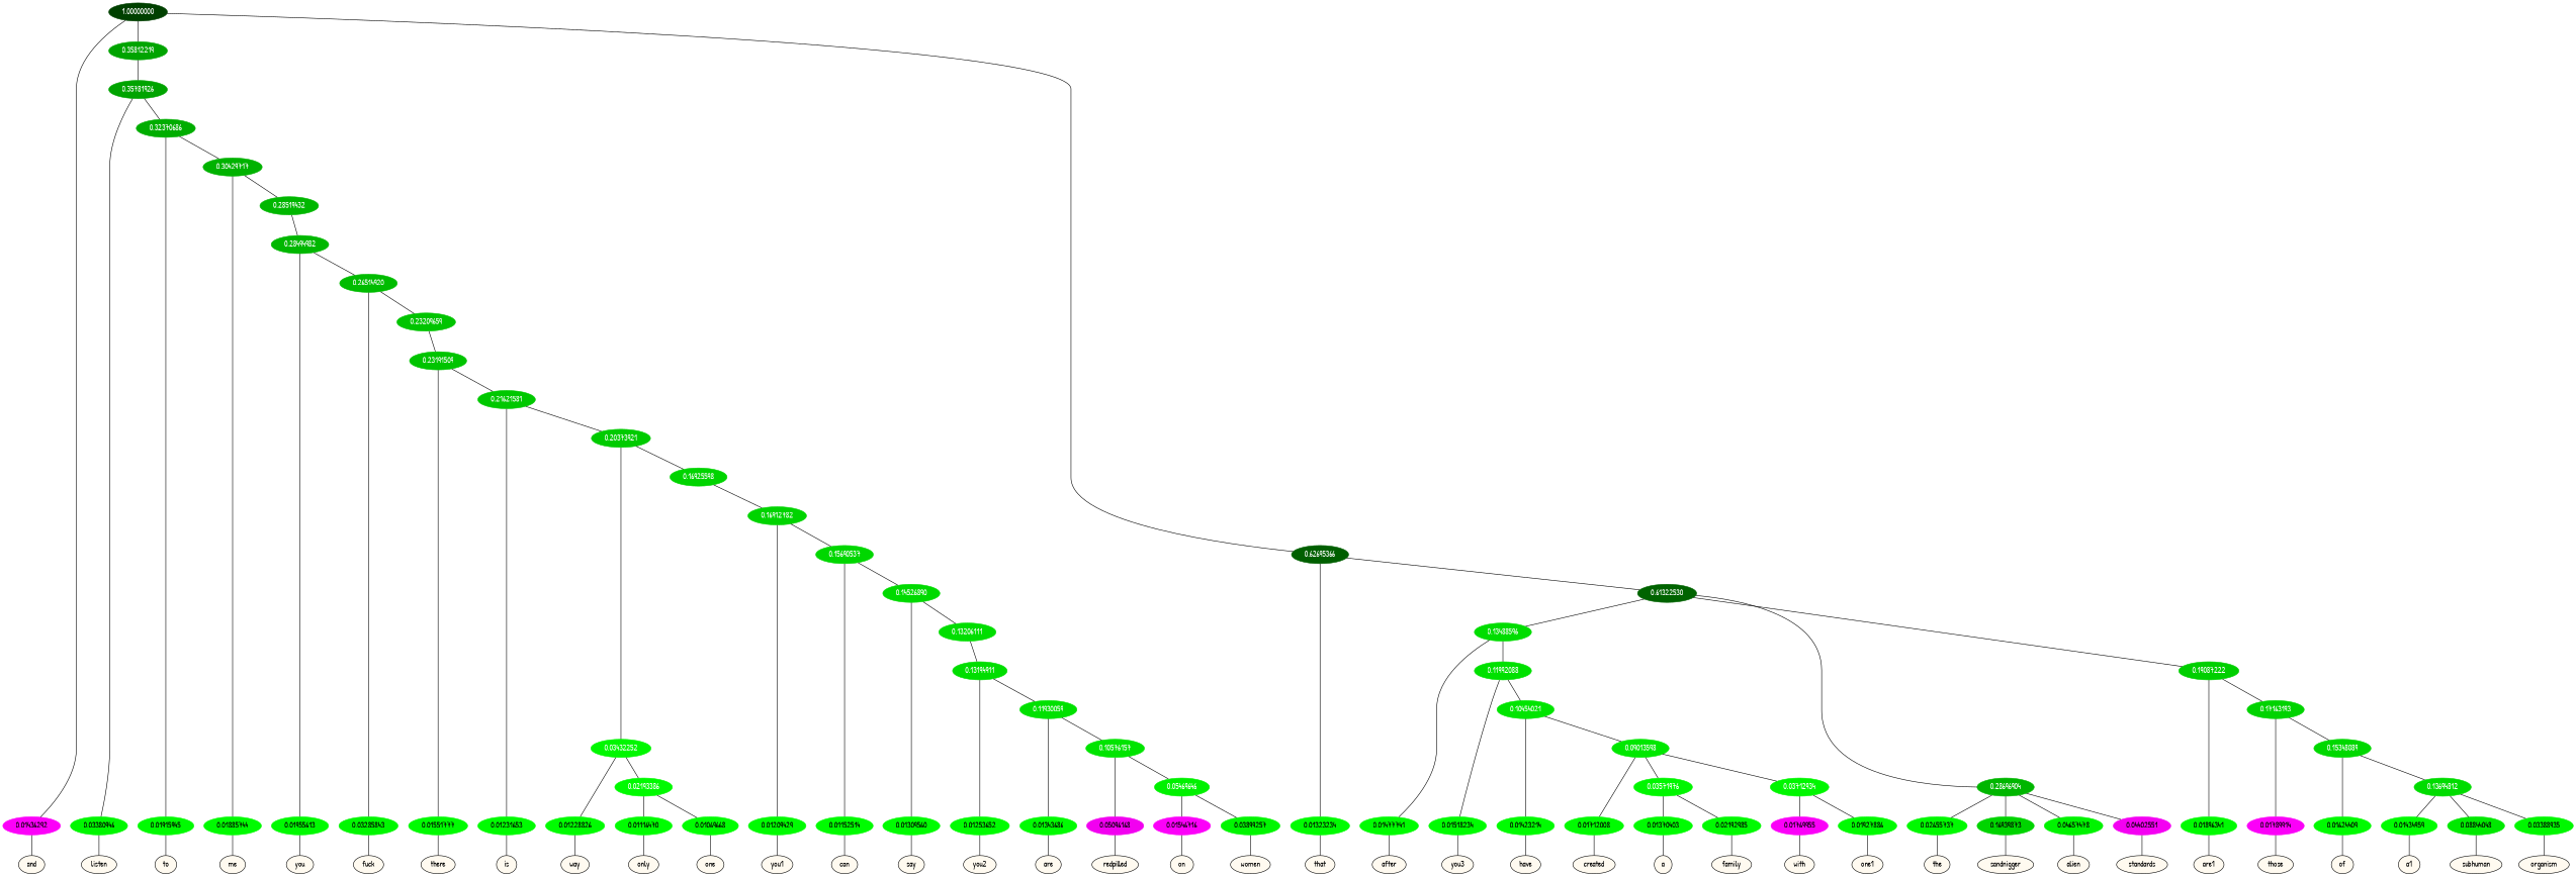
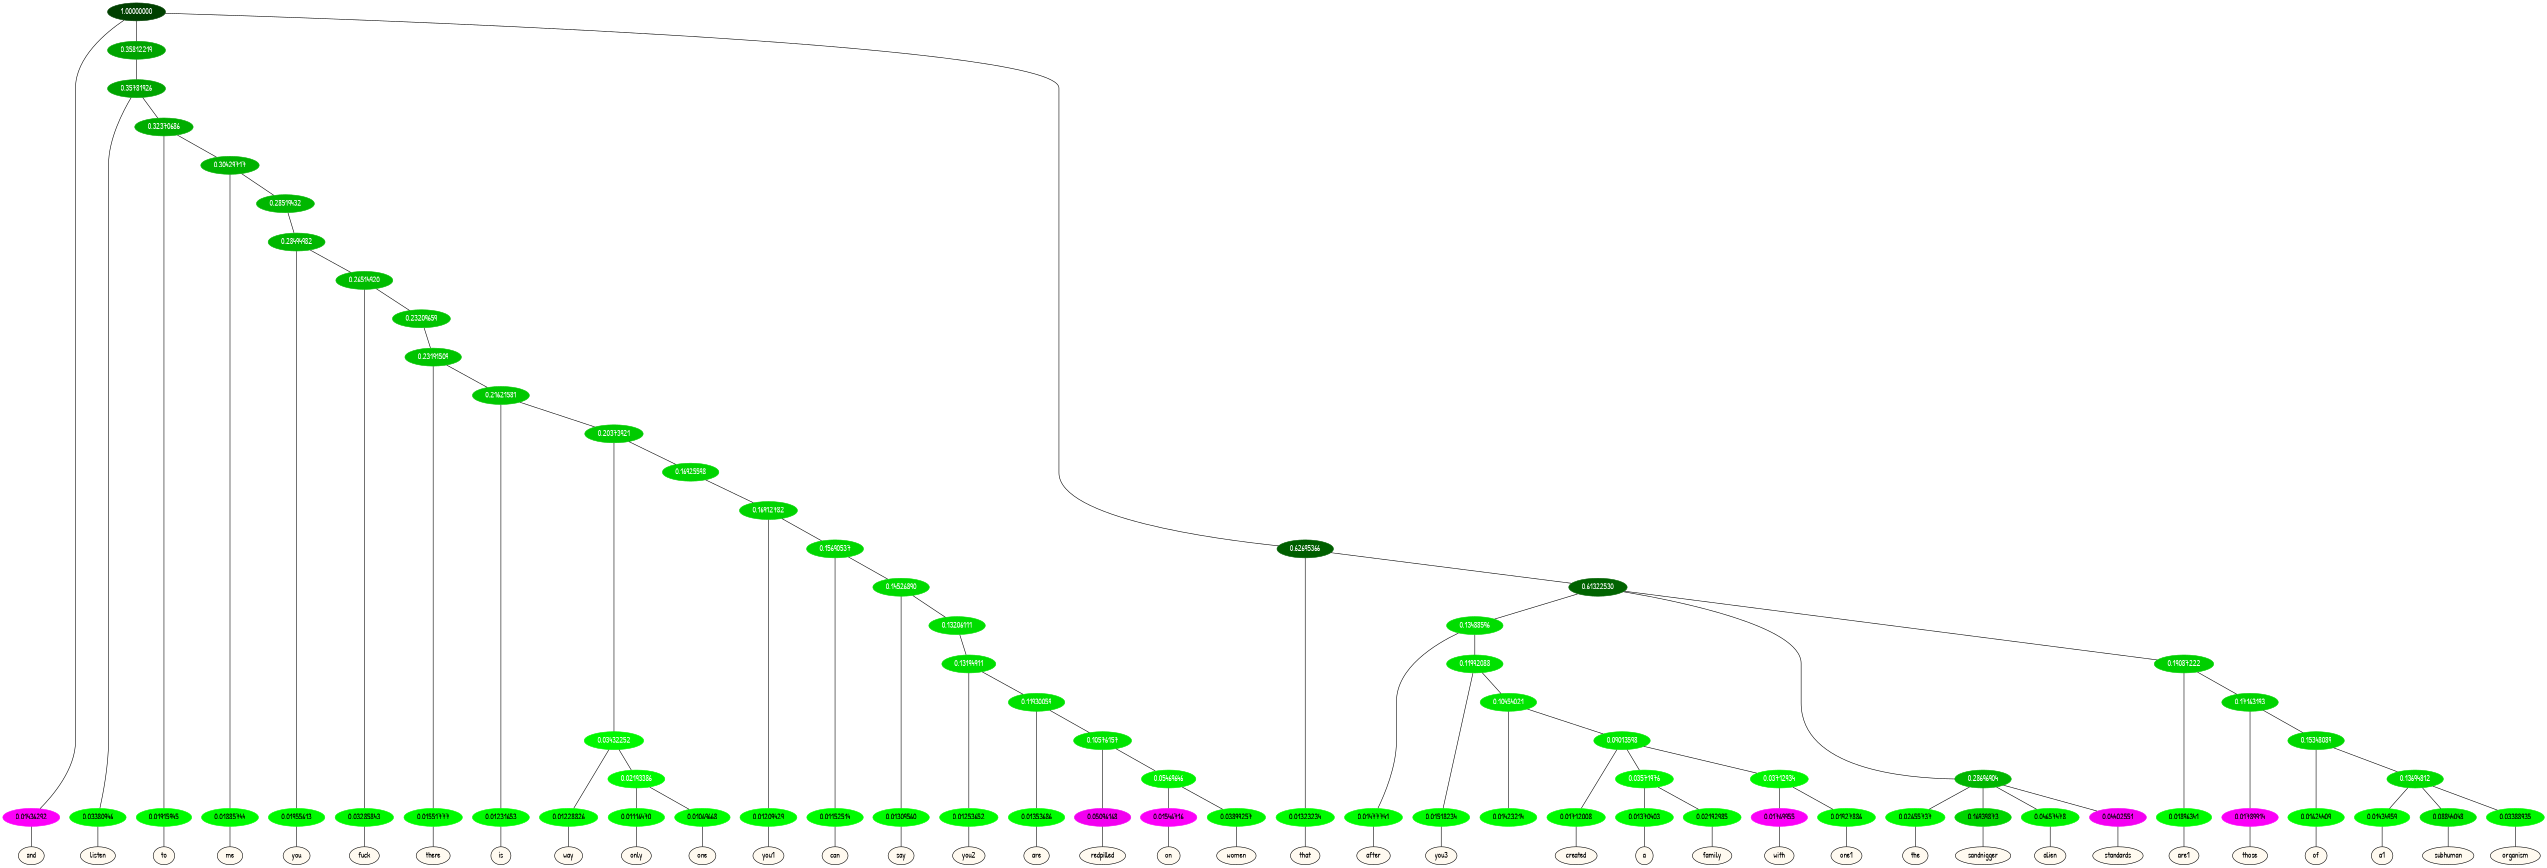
  graph {
    fontname="Patrick Hand"
    node [color=black fontname="Patrick Hand" format=png nodesep=0.001 ordering=out overlap_scaling=0.01 ranksep=0.001 style=filled]
    edge [fontname="Patrick Hand"]
    n1 [fillcolor=floralwhite height=0.15 label=listen style="filled,solid" width=0.15]
    n2 [fillcolor=floralwhite height=0.15 label=to style="filled,solid" width=0.15]
    n3 [fillcolor=floralwhite height=0.15 label=me style="filled,solid" width=0.15]
    n4 [fillcolor=floralwhite height=0.15 label=you style="filled,solid" width=0.15]
    n5 [fillcolor=floralwhite height=0.15 label=fuck style="filled,solid" width=0.15]
    n6 [fillcolor=floralwhite height=0.15 label=there style="filled,solid" width=0.15]
    n7 [fillcolor=floralwhite height=0.15 label=is style="filled,solid" width=0.15]
    n8 [fillcolor=floralwhite height=0.15 label=only style="filled,solid" width=0.15]
    n9 [fillcolor=floralwhite height=0.15 label=one style="filled,solid" width=0.15]
    n10 [fillcolor=floralwhite height=0.15 label=way style="filled,solid" width=0.15]
    n11 [fillcolor=floralwhite height=0.15 label=you1 style="filled,solid" width=0.15]
    n12 [fillcolor=floralwhite height=0.15 label=can style="filled,solid" width=0.15]
    n13 [fillcolor=floralwhite height=0.15 label=say style="filled,solid" width=0.15]
    n14 [fillcolor=floralwhite height=0.15 label=you2 style="filled,solid" width=0.15]
    n15 [fillcolor=floralwhite height=0.15 label=are style="filled,solid" width=0.15]
    n16 [fillcolor=floralwhite height=0.15 label=redpilled style="filled,solid" width=0.15]
    n17 [fillcolor=floralwhite height=0.15 label=on style="filled,solid" width=0.15]
    n18 [fillcolor=floralwhite height=0.15 label=women style="filled,solid" width=0.15]
    n19 [fillcolor=floralwhite height=0.15 label=and style="filled,solid" width=0.15]
    n20 [fillcolor=floralwhite height=0.15 label=that style="filled,solid" width=0.15]
    n21 [fillcolor=floralwhite height=0.15 label=after style="filled,solid" width=0.15]
    n22 [fillcolor=floralwhite height=0.15 label=you3 style="filled,solid" width=0.15]
-   n23 [fillcolor=floralwhite height=0.15 label=have style="filled,solid" width=0.15]
    n24 [fillcolor=floralwhite height=0.15 label=created style="filled,solid" width=0.15]
    n25 [fillcolor=floralwhite height=0.15 label=a style="filled,solid" width=0.15]
    n26 [fillcolor=floralwhite height=0.15 label=family style="filled,solid" width=0.15]
    n27 [fillcolor=floralwhite height=0.15 label=with style="filled,solid" width=0.15]
    n28 [fillcolor=floralwhite height=0.15 label=one1 style="filled,solid" width=0.15]
    n29 [fillcolor=floralwhite height=0.15 label=the style="filled,solid" width=0.15]
    n30 [fillcolor=floralwhite height=0.15 label=sandnigger style="filled,solid" width=0.15]
    n31 [fillcolor=floralwhite height=0.15 label=alien style="filled,solid" width=0.15]
    n32 [fillcolor=floralwhite height=0.15 label=standards style="filled,solid" width=0.15]
    n33 [fillcolor=floralwhite height=0.15 label=are1 style="filled,solid" width=0.15]
    n34 [fillcolor=floralwhite height=0.15 label=those style="filled,solid" width=0.15]
    n35 [fillcolor=floralwhite height=0.15 label=of style="filled,solid" width=0.15]
    n36 [fillcolor=floralwhite height=0.15 label=a1 style="filled,solid" width=0.15]
    n37 [fillcolor=floralwhite height=0.15 label=subhuman style="filled,solid" width=0.15]
    n38 [fillcolor=floralwhite height=0.15 label=organism style="filled,solid" width=0.15]
    n39 [color="0.334 1.000 0.966" fontcolor=black height=0.15 label=0.03380946 width=0.15]
    n40 [color="0.334 1.000 0.981" fontcolor=black height=0.15 label=0.01915945 width=0.15]
    n41 [color="0.334 1.000 0.981" fontcolor=black height=0.15 label=0.01885744 width=0.15]
    n42 [color="0.334 1.000 0.980" fontcolor=black height=0.15 label=0.01955613 width=0.15]
    n43 [color="0.334 1.000 0.967" fontcolor=black height=0.15 label=0.03285843 width=0.15]
    n44 [color="0.334 1.000 0.984" fontcolor=black height=0.15 label=0.01551777 width=0.15]
    n45 [color="0.334 1.000 0.988" fontcolor=black height=0.15 label=0.01231653 width=0.15]
    n46 [color="0.334 1.000 0.989" fontcolor=black height=0.15 label=0.01116470 width=0.15]
    n47 [color="0.334 1.000 0.989" fontcolor=black height=0.15 label=0.01069668 width=0.15]
    n48 [color="0.334 1.000 0.988" fontcolor=black height=0.15 label=0.01228826 width=0.15]
    n49 [color="0.334 1.000 0.988" fontcolor=black height=0.15 label=0.01209429 width=0.15]
    n50 [color="0.334 1.000 0.988" fontcolor=black height=0.15 label=0.01152514 width=0.15]
    n51 [color="0.334 1.000 0.987" fontcolor=black height=0.15 label=0.01309560 width=0.15]
    n52 [color="0.334 1.000 0.987" fontcolor=black height=0.15 label=0.01253652 width=0.15]
-   n53 [color="0.334 1.000 0.987" fontcolor=black height=0.15 label=0.01343686 width=0.15]
+   n53 [color="0.334 1.000 0.987" fontcolor=black height=0.15 label=0.01353686 width=0.15]
    n54 [color="0.835 1.000 0.949" fontcolor=black height=0.15 label=0.05096168 width=0.15]
    n55 [color="0.835 1.000 0.985" fontcolor=black height=0.15 label=0.01546716 width=0.15]
    n56 [color="0.334 1.000 0.961" fontcolor=black height=0.15 label=0.03899257 width=0.15]
    n57 [color="0.835 1.000 0.986" fontcolor=black height=0.15 label=0.01436292 width=0.15]
    n58 [color="0.334 1.000 0.987" fontcolor=black height=0.15 label=0.01323234 width=0.15]
    n59 [color="0.334 1.000 0.985" fontcolor=black height=0.15 label=0.01477741 width=0.15]
    n60 [color="0.334 1.000 0.985" fontcolor=black height=0.15 label=0.01518234 width=0.15]
    n61 [color="0.334 1.000 0.986" fontcolor=black height=0.15 label=0.01423214 width=0.15]
    n62 [color="0.334 1.000 0.983" fontcolor=black height=0.15 label=0.01712008 width=0.15]
    n63 [color="0.334 1.000 0.986" fontcolor=black height=0.15 label=0.01370403 width=0.15]
    n64 [color="0.334 1.000 0.978" fontcolor=black height=0.15 label=0.02192985 width=0.15]
    n65 [color="0.835 1.000 0.982" fontcolor=black height=0.15 label=0.01769955 width=0.15]
    n66 [color="0.334 1.000 0.981" fontcolor=black height=0.15 label=0.01927886 width=0.15]
    n67 [color="0.334 1.000 0.973" fontcolor=black height=0.15 label=0.02655737 width=0.15]
    n68 [color="0.334 1.000 0.831" fontcolor=black height=0.15 label=0.16939873 width=0.15]
    n69 [color="0.334 1.000 0.953" fontcolor=black height=0.15 label=0.04657478 width=0.15]
    n70 [color="0.835 1.000 0.956" fontcolor=black height=0.15 label=0.04402551 width=0.15]
    n71 [color="0.334 1.000 0.981" fontcolor=black height=0.15 label=0.01896341 width=0.15]
    n72 [color="0.835 1.000 0.982" fontcolor=black height=0.15 label=0.01789914 width=0.15]
    n73 [color="0.334 1.000 0.984" fontcolor=black height=0.15 label=0.01624409 width=0.15]
    n74 [color="0.334 1.000 0.986" fontcolor=black height=0.15 label=0.01434959 width=0.15]
    n75 [color="0.334 1.000 0.912" fontcolor=black height=0.15 label=0.08844048 width=0.15]
    n76 [color="0.334 1.000 0.966" fontcolor=black height=0.15 label=0.03388935 width=0.15]
    n77 [color="0.334 1.000 0.250" fontcolor=grey99 height=0.15 label=1.00000000 width=0.15]
    n78 [color="0.334 1.000 0.642" fontcolor=grey99 height=0.15 label=0.35812219 width=0.15]
    n79 [color="0.334 1.000 0.373" fontcolor=grey99 height=0.15 label=0.62695366 width=0.15]
    n80 [color="0.334 1.000 0.642" fontcolor=grey99 height=0.15 label=0.35781926 width=0.15]
    n81 [color="0.334 1.000 0.387" fontcolor=grey99 height=0.15 label=0.61322530 width=0.15]
    n82 [color="0.334 1.000 0.676" fontcolor=grey99 height=0.15 label=0.32370686 width=0.15]
    n83 [color="0.334 1.000 0.865" fontcolor=grey99 height=0.15 label=0.13488596 width=0.15]
    n84 [color="0.334 1.000 0.713" fontcolor=grey99 height=0.15 label=0.28696904 width=0.15]
    n85 [color="0.334 1.000 0.809" fontcolor=grey99 height=0.15 label=0.19087222 width=0.15]
    n86 [color="0.334 1.000 0.696" fontcolor=grey99 height=0.15 label=0.30429717 width=0.15]
    n87 [color="0.334 1.000 0.880" fontcolor=grey99 height=0.15 label=0.11992088 width=0.15]
    n88 [color="0.334 1.000 0.828" fontcolor=grey99 height=0.15 label=0.17163193 width=0.15]
    n89 [color="0.334 1.000 0.715" fontcolor=grey99 height=0.15 label=0.28519432 width=0.15]
    n90 [color="0.334 1.000 0.895" fontcolor=grey99 height=0.15 label=0.10454021 width=0.15]
    n91 [color="0.334 1.000 0.847" fontcolor=grey99 height=0.15 label=0.15348089 width=0.15]
    n92 [color="0.334 1.000 0.715" fontcolor=grey99 height=0.15 label=0.28494982 width=0.15]
    n93 [color="0.334 1.000 0.910" fontcolor=grey99 height=0.15 label=0.09013598 width=0.15]
    n94 [color="0.334 1.000 0.863" fontcolor=grey99 height=0.15 label=0.13694812 width=0.15]
    n95 [color="0.334 1.000 0.735" fontcolor=grey99 height=0.15 label=0.26514920 width=0.15]
    n96 [color="0.334 1.000 0.964" fontcolor=grey99 height=0.15 label=0.03571976 width=0.15]
    n97 [color="0.334 1.000 0.963" fontcolor=grey99 height=0.15 label=0.03712934 width=0.15]
    n98 [color="0.334 1.000 0.768" fontcolor=grey99 height=0.15 label=0.23209659 width=0.15]
    n99 [color="0.334 1.000 0.768" fontcolor=grey99 height=0.15 label=0.23191509 width=0.15]
    n100 [color="0.334 1.000 0.784" fontcolor=grey99 height=0.15 label=0.21621581 width=0.15]
    n101 [color="0.334 1.000 0.796" fontcolor=grey99 height=0.15 label=0.20373921 width=0.15]
    n102 [color="0.334 1.000 0.966" fontcolor=grey99 height=0.15 label=0.03432252 width=0.15]
    n103 [color="0.334 1.000 0.831" fontcolor=grey99 height=0.15 label=0.16925598 width=0.15]
    n104 [color="0.334 1.000 0.978" fontcolor=grey99 height=0.15 label=0.02193386 width=0.15]
    n105 [color="0.334 1.000 0.831" fontcolor=grey99 height=0.15 label=0.16912782 width=0.15]
    n106 [color="0.334 1.000 0.843" fontcolor=grey99 height=0.15 label=0.15690537 width=0.15]
    n107 [color="0.334 1.000 0.855" fontcolor=grey99 height=0.15 label=0.14526890 width=0.15]
    n108 [color="0.334 1.000 0.868" fontcolor=grey99 height=0.15 label=0.13206111 width=0.15]
    n109 [color="0.334 1.000 0.868" fontcolor=grey99 height=0.15 label=0.13194911 width=0.15]
    n110 [color="0.334 1.000 0.881" fontcolor=grey99 height=0.15 label=0.11930059 width=0.15]
    n111 [color="0.334 1.000 0.894" fontcolor=grey99 height=0.15 label=0.10576157 width=0.15]
    n112 [color="0.334 1.000 0.945" fontcolor=grey99 height=0.15 label=0.05469646 width=0.15]
    subgraph sub_1 {
      rank=same
      n1
      n2
      n3
      n4
      n5
      n6
      n7
      n8
      n9
      n10
      n11
      n12
      n13
      n14
      n15
      n16
      n17
      n18
      n19
      n20
      n21
      n22
-     n23
      n24
      n25
      n26
      n27
      n28
      n29
      n30
      n31
      n32
      n33
      n34
      n35
      n36
      n37
      n38
    }
    subgraph sub_2 {
      rank=same
      n39
      n40
      n41
      n42
      n43
      n44
      n45
      n46
      n47
      n48
      n49
      n50
      n51
      n52
      n53
      n54
      n55
      n56
      n57
      n58
      n59
      n60
      n61
      n62
      n63
      n64
      n65
      n66
      n67
      n68
      n69
      n70
      n71
      n72
      n73
      n74
      n75
      n76
    }
    n39 -- n1
    n40 -- n2
    n41 -- n3
    n42 -- n4
    n43 -- n5
    n44 -- n6
    n45 -- n7
    n46 -- n8
    n47 -- n9
    n48 -- n10
    n49 -- n11
    n50 -- n12
    n51 -- n13
    n52 -- n14
    n53 -- n15
    n54 -- n16
    n55 -- n17
    n56 -- n18
    n57 -- n19
    n58 -- n20
    n59 -- n21
    n60 -- n22
-   n61 -- n23
    n62 -- n24
    n63 -- n25
    n64 -- n26
    n65 -- n27
    n66 -- n28
    n67 -- n29
    n68 -- n30
    n69 -- n31
    n70 -- n32
    n71 -- n33
    n72 -- n34
    n73 -- n35
    n74 -- n36
    n75 -- n37
    n76 -- n38
    n77 -- n57
    n77 -- n78
    n77 -- n79
    n78 -- n80
    n79 -- n58
    n79 -- n81
    n80 -- n39
    n80 -- n82
    n81 -- n83
    n81 -- n84
    n81 -- n85
    n82 -- n40
    n82 -- n86
    n83 -- n59
    n83 -- n87
    n84 -- n67
    n84 -- n68
    n84 -- n69
    n84 -- n70
    n85 -- n71
    n85 -- n88
    n86 -- n41
    n86 -- n89
    n87 -- n60
    n87 -- n90
    n88 -- n72
    n88 -- n91
    n89 -- n92
    n90 -- n61
    n90 -- n93
    n91 -- n73
    n91 -- n94
    n92 -- n42
    n92 -- n95
    n93 -- n62
    n93 -- n96
    n93 -- n97
    n94 -- n74
    n94 -- n75
    n94 -- n76
    n95 -- n43
    n95 -- n98
    n96 -- n63
    n96 -- n64
    n97 -- n65
    n97 -- n66
    n98 -- n99
    n99 -- n44
    n99 -- n100
    n100 -- n45
    n100 -- n101
    n101 -- n102
    n101 -- n103
    n102 -- n48
    n102 -- n104
    n103 -- n105
    n104 -- n46
    n104 -- n47
    n105 -- n49
    n105 -- n106
    n106 -- n50
    n106 -- n107
    n107 -- n51
    n107 -- n108
    n108 -- n109
    n109 -- n52
    n109 -- n110
    n110 -- n53
    n110 -- n111
    n111 -- n54
    n111 -- n112
    n112 -- n55
    n112 -- n56
  }
